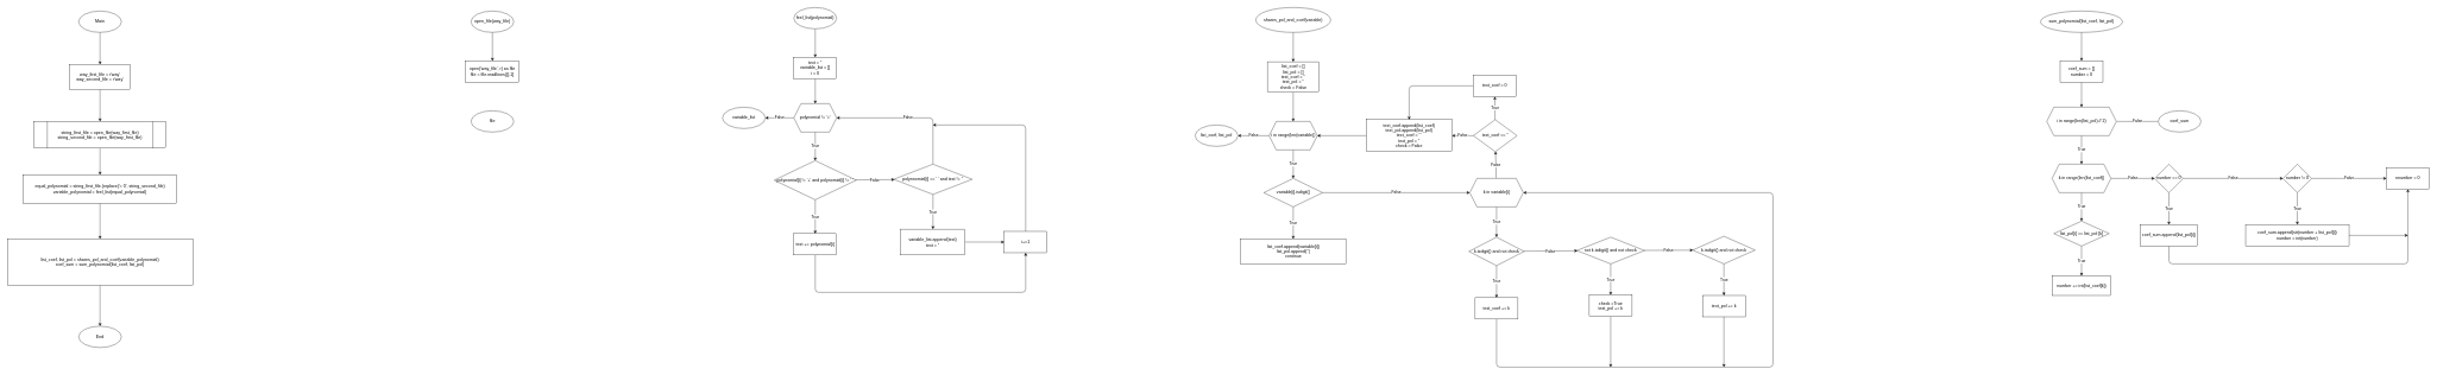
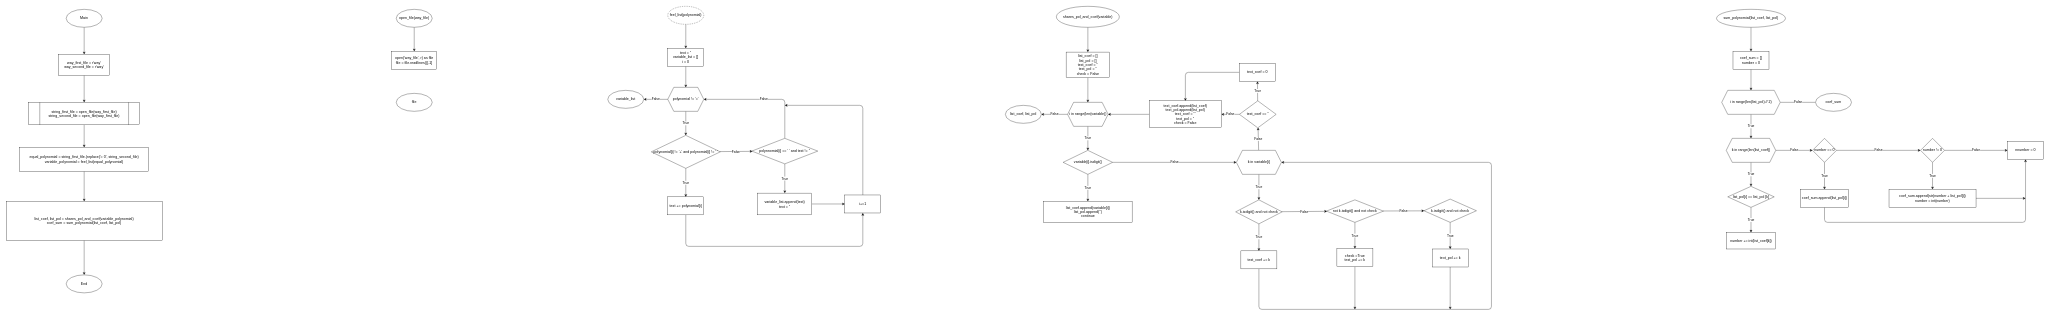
  <mxCell id="0" />
  <mxCell id="1" parent="0" />
  <mxCell id="2" value="" style="edgeStyle=none;html=1;" edge="1" parent="1" source="3" target="5"><mxGeometry relative="1" as="geometry" /></mxCell>
  <mxCell id="3" value="Main" style="ellipse;whiteSpace=wrap;html=1;" vertex="1" parent="1"><mxGeometry x="220" y="30" width="120" height="60" as="geometry" /></mxCell>
  <mxCell id="4" value="" style="edgeStyle=none;html=1;" edge="1" parent="1" source="5" target="7"><mxGeometry relative="1" as="geometry" /></mxCell>
  <mxCell id="5" value="way_first_file = r'way' way_second_file = r'way'" style="whiteSpace=wrap;html=1;" vertex="1" parent="1"><mxGeometry x="195" y="180" width="170" height="70" as="geometry" /></mxCell>
  <mxCell id="6" value="" style="edgeStyle=none;html=1;" edge="1" parent="1" source="7" target="9"><mxGeometry relative="1" as="geometry" /></mxCell>
  <mxCell id="7" value="string_first_file = open_file(way_first_file)&lt;br&gt;string_second_file = open_file(way_first_file)" style="shape=process;whiteSpace=wrap;html=1;backgroundOutline=1;" vertex="1" parent="1"><mxGeometry x="95" y="340" width="370" height="75" as="geometry" /></mxCell>
  <mxCell id="8" value="" style="edgeStyle=none;html=1;" edge="1" parent="1" source="9" target="35"><mxGeometry relative="1" as="geometry" /></mxCell>
  <mxCell id="9" value="equal_polynomial = string_first_file.(replace('= 0', string_second_file)&lt;br&gt;variable_polynomial = feel_list(equal_polynomial)" style="whiteSpace=wrap;html=1;" vertex="1" parent="1"><mxGeometry x="65" y="490" width="430" height="80" as="geometry" /></mxCell>
  <mxCell id="10" value="" style="edgeStyle=none;html=1;" edge="1" parent="1" source="11" target="12"><mxGeometry relative="1" as="geometry" /></mxCell>
  <mxCell id="11" value="open_file(way_file)" style="ellipse;whiteSpace=wrap;html=1;" vertex="1" parent="1"><mxGeometry x="1320" y="30" width="120" height="60" as="geometry" /></mxCell>
  <mxCell id="12" value="open('way_file', r) as file&lt;br&gt;file = file.readlines()[-1]" style="whiteSpace=wrap;html=1;" vertex="1" parent="1"><mxGeometry x="1305" y="170" width="150" height="60" as="geometry" /></mxCell>
  <mxCell id="13" value="file" style="ellipse;whiteSpace=wrap;html=1;" vertex="1" parent="1"><mxGeometry x="1320" y="310" width="120" height="60" as="geometry" /></mxCell>
  <mxCell id="14" value="" style="edgeStyle=none;html=1;" edge="1" parent="1" source="15" target="17"><mxGeometry relative="1" as="geometry" /></mxCell>
- <mxCell id="15" value="feel_list(polynomial)" style="ellipse;whiteSpace=wrap;html=1;" vertex="1" parent="1"><mxGeometry x="2225" y="20" width="120" height="60" as="geometry" /></mxCell>
+ <mxCell id="15" value="feel_list(polynomial)" style="ellipse;whiteSpace=wrap;html=1;dashed=1;" vertex="1" parent="1"><mxGeometry x="2225" y="20" width="120" height="60" as="geometry" /></mxCell>
  <mxCell id="16" value="" style="edgeStyle=none;html=1;" edge="1" parent="1" source="17" target="20"><mxGeometry relative="1" as="geometry" /></mxCell>
  <mxCell id="17" value="text = ''&lt;br&gt;variable_list = []&lt;br&gt;i = 0" style="whiteSpace=wrap;html=1;" vertex="1" parent="1"><mxGeometry x="2225" y="160" width="120" height="60" as="geometry" /></mxCell>
  <mxCell id="18" value="True" style="edgeStyle=none;html=1;" edge="1" parent="1" source="20" target="23"><mxGeometry relative="1" as="geometry" /></mxCell>
  <mxCell id="19" value="False" style="edgeStyle=none;html=1;" edge="1" parent="1" source="20" target="33"><mxGeometry relative="1" as="geometry" /></mxCell>
  <mxCell id="20" value="polynomial != '='" style="shape=hexagon;perimeter=hexagonPerimeter2;whiteSpace=wrap;html=1;fixedSize=1;" vertex="1" parent="1"><mxGeometry x="2225" y="290" width="120" height="80" as="geometry" /></mxCell>
  <mxCell id="21" value="True" style="edgeStyle=none;html=1;" edge="1" parent="1" source="23" target="25"><mxGeometry relative="1" as="geometry" /></mxCell>
  <mxCell id="22" value="False" style="edgeStyle=none;html=1;" edge="1" parent="1" source="23" target="28"><mxGeometry relative="1" as="geometry" /></mxCell>
  <mxCell id="23" value="polynomial[i] != '+' and polynomial[i] != ' '" style="rhombus;whiteSpace=wrap;html=1;" vertex="1" parent="1"><mxGeometry x="2170" y="450" width="230" height="110" as="geometry" /></mxCell>
  <mxCell id="24" value="" style="edgeStyle=none;html=1;" edge="1" parent="1" source="25" target="32"><mxGeometry relative="1" as="geometry"><Array as="points"><mxPoint x="2285" y="820" /><mxPoint x="2875" y="820" /></Array></mxGeometry></mxCell>
  <mxCell id="25" value="text += polynomial[i]" style="whiteSpace=wrap;html=1;" vertex="1" parent="1"><mxGeometry x="2225" y="655" width="120" height="60" as="geometry" /></mxCell>
  <mxCell id="26" value="True" style="edgeStyle=none;html=1;" edge="1" parent="1" source="28" target="30"><mxGeometry relative="1" as="geometry" /></mxCell>
  <mxCell id="27" value="False" style="edgeStyle=none;html=1;entryX=1;entryY=0.5;entryDx=0;entryDy=0;" edge="1" parent="1" source="28" target="20"><mxGeometry relative="1" as="geometry"><Array as="points"><mxPoint x="2615" y="330" /></Array></mxGeometry></mxCell>
  <mxCell id="28" value="polynnomial[i] == ' ' and text != ''" style="rhombus;whiteSpace=wrap;html=1;" vertex="1" parent="1"><mxGeometry x="2505" y="460" width="220" height="85" as="geometry" /></mxCell>
  <mxCell id="29" value="" style="edgeStyle=none;html=1;" edge="1" parent="1" source="30" target="32"><mxGeometry relative="1" as="geometry" /></mxCell>
  <mxCell id="30" value="variable_list.append(text)&lt;br&gt;text = ''" style="whiteSpace=wrap;html=1;" vertex="1" parent="1"><mxGeometry x="2525" y="642.5" width="180" height="72.5" as="geometry" /></mxCell>
  <mxCell id="31" style="edgeStyle=none;html=1;" edge="1" parent="1" source="32"><mxGeometry relative="1" as="geometry"><mxPoint x="2615" y="350" as="targetPoint" /><Array as="points"><mxPoint x="2875" y="350" /></Array></mxGeometry></mxCell>
  <mxCell id="32" value="i+=1" style="whiteSpace=wrap;html=1;" vertex="1" parent="1"><mxGeometry x="2815" y="648.75" width="120" height="60" as="geometry" /></mxCell>
  <mxCell id="33" value="variable_list" style="ellipse;whiteSpace=wrap;html=1;" vertex="1" parent="1"><mxGeometry x="2025" y="300" width="120" height="60" as="geometry" /></mxCell>
  <mxCell id="34" value="" style="edgeStyle=none;html=1;" edge="1" parent="1" source="35" target="97"><mxGeometry relative="1" as="geometry" /></mxCell>
  <mxCell id="35" value="list_coef, list_pol = shares_pol_and_coef(variable_polynomial)&lt;br&gt;coef_sum = sum_polynomial(list_coef, list_pol)" style="whiteSpace=wrap;html=1;" vertex="1" parent="1"><mxGeometry x="20" y="670" width="520" height="130" as="geometry" /></mxCell>
  <mxCell id="36" value="" style="edgeStyle=none;html=1;" edge="1" parent="1" source="37" target="39"><mxGeometry relative="1" as="geometry" /></mxCell>
  <mxCell id="37" value="&lt;span&gt;shares_pol_and_coef(variable)&lt;/span&gt;" style="ellipse;whiteSpace=wrap;html=1;" vertex="1" parent="1"><mxGeometry x="3520" y="20" width="210" height="70" as="geometry" /></mxCell>
  <mxCell id="38" value="" style="edgeStyle=none;html=1;" edge="1" parent="1" source="39" target="42"><mxGeometry relative="1" as="geometry" /></mxCell>
  <mxCell id="39" value="list_coef = []&lt;br&gt;list_pol = []&lt;br&gt;text_coef = ''&lt;br&gt;text_pol = ''&lt;br&gt;check = False" style="whiteSpace=wrap;html=1;" vertex="1" parent="1"><mxGeometry x="3552.5" y="172.5" width="145" height="85" as="geometry" /></mxCell>
  <mxCell id="40" value="True" style="edgeStyle=none;html=1;" edge="1" parent="1" source="42" target="45"><mxGeometry relative="1" as="geometry" /></mxCell>
  <mxCell id="41" value="False" style="edgeStyle=none;html=1;" edge="1" parent="1" source="42" target="71"><mxGeometry relative="1" as="geometry" /></mxCell>
  <mxCell id="42" value="i in range(len(variable))" style="shape=hexagon;perimeter=hexagonPerimeter2;whiteSpace=wrap;html=1;fixedSize=1;" vertex="1" parent="1"><mxGeometry x="3557.5" y="340" width="135" height="80" as="geometry" /></mxCell>
  <mxCell id="43" value="True" style="edgeStyle=none;html=1;" edge="1" parent="1" source="45" target="46"><mxGeometry relative="1" as="geometry" /></mxCell>
  <mxCell id="44" value="False" style="edgeStyle=none;html=1;" edge="1" parent="1" source="45" target="49"><mxGeometry relative="1" as="geometry" /></mxCell>
  <mxCell id="45" value="variable[i].isdigit()" style="rhombus;whiteSpace=wrap;html=1;" vertex="1" parent="1"><mxGeometry x="3542.5" y="500" width="165" height="80" as="geometry" /></mxCell>
  <mxCell id="46" value="list_coef.append(variable[i])&lt;br&gt;list_pol.append('')&lt;br&gt;continue" style="whiteSpace=wrap;html=1;" vertex="1" parent="1"><mxGeometry x="3477.5" y="670" width="295" height="70" as="geometry" /></mxCell>
  <mxCell id="47" value="True" style="edgeStyle=none;html=1;" edge="1" parent="1" source="49" target="52"><mxGeometry relative="1" as="geometry" /></mxCell>
  <mxCell id="48" value="False" style="edgeStyle=none;html=1;" edge="1" parent="1" source="49" target="66"><mxGeometry relative="1" as="geometry" /></mxCell>
  <mxCell id="49" value="k in variable[i]" style="shape=hexagon;perimeter=hexagonPerimeter2;whiteSpace=wrap;html=1;fixedSize=1;" vertex="1" parent="1"><mxGeometry x="4120" y="500" width="150" height="80" as="geometry" /></mxCell>
  <mxCell id="50" value="True" style="edgeStyle=none;html=1;" edge="1" parent="1" source="52" target="54"><mxGeometry relative="1" as="geometry" /></mxCell>
  <mxCell id="51" value="False" style="edgeStyle=none;html=1;" edge="1" parent="1" source="52" target="57"><mxGeometry relative="1" as="geometry" /></mxCell>
  <mxCell id="52" value="k.isdigit() and not check" style="rhombus;whiteSpace=wrap;html=1;" vertex="1" parent="1"><mxGeometry x="4117.5" y="665" width="155" height="80" as="geometry" /></mxCell>
  <mxCell id="53" style="edgeStyle=none;html=1;entryX=1;entryY=0.5;entryDx=0;entryDy=0;" edge="1" parent="1" source="54" target="49"><mxGeometry relative="1" as="geometry"><Array as="points"><mxPoint x="4195" y="1030" /><mxPoint x="4970" y="1030" /><mxPoint x="4970" y="540" /></Array></mxGeometry></mxCell>
  <mxCell id="54" value="text_coef += k" style="whiteSpace=wrap;html=1;" vertex="1" parent="1"><mxGeometry x="4135" y="835" width="120" height="60" as="geometry" /></mxCell>
  <mxCell id="55" value="True" style="edgeStyle=none;html=1;" edge="1" parent="1" source="57" target="59"><mxGeometry relative="1" as="geometry" /></mxCell>
  <mxCell id="56" value="False" style="edgeStyle=none;html=1;" edge="1" parent="1" source="57" target="61"><mxGeometry relative="1" as="geometry" /></mxCell>
  <mxCell id="57" value="not k.isdigit() and not check" style="rhombus;whiteSpace=wrap;html=1;" vertex="1" parent="1"><mxGeometry x="4420" y="665" width="190" height="75" as="geometry" /></mxCell>
  <mxCell id="58" style="edgeStyle=none;html=1;" edge="1" parent="1" source="59"><mxGeometry relative="1" as="geometry"><mxPoint x="4515" y="1030" as="targetPoint" /></mxGeometry></mxCell>
  <mxCell id="59" value="check =True&lt;br&gt;text_pol += k" style="whiteSpace=wrap;html=1;" vertex="1" parent="1"><mxGeometry x="4455" y="827.5" width="120" height="60" as="geometry" /></mxCell>
  <mxCell id="60" value="True" style="edgeStyle=none;html=1;" edge="1" parent="1" source="61" target="63"><mxGeometry relative="1" as="geometry" /></mxCell>
  <mxCell id="61" value="k.isdigit() and not check" style="rhombus;whiteSpace=wrap;html=1;" vertex="1" parent="1"><mxGeometry x="4745" y="662.5" width="175" height="77.5" as="geometry" /></mxCell>
  <mxCell id="62" style="edgeStyle=none;html=1;" edge="1" parent="1" source="63"><mxGeometry relative="1" as="geometry"><mxPoint x="4832.5" y="1030" as="targetPoint" /></mxGeometry></mxCell>
  <mxCell id="63" value="text_pol += k" style="whiteSpace=wrap;html=1;" vertex="1" parent="1"><mxGeometry x="4772.5" y="828.75" width="120" height="60" as="geometry" /></mxCell>
  <mxCell id="64" value="True" style="edgeStyle=none;html=1;" edge="1" parent="1" source="66" target="68"><mxGeometry relative="1" as="geometry" /></mxCell>
  <mxCell id="65" value="False" style="edgeStyle=none;html=1;" edge="1" parent="1" source="66" target="70"><mxGeometry relative="1" as="geometry" /></mxCell>
  <mxCell id="66" value="text_coef == &quot;" style="rhombus;whiteSpace=wrap;html=1;" vertex="1" parent="1"><mxGeometry x="4130" y="335" width="122.5" height="90" as="geometry" /></mxCell>
  <mxCell id="67" style="edgeStyle=none;html=1;entryX=0.5;entryY=0;entryDx=0;entryDy=0;" edge="1" parent="1" source="68" target="70"><mxGeometry relative="1" as="geometry"><Array as="points"><mxPoint x="3950" y="240" /></Array></mxGeometry></mxCell>
  <mxCell id="68" value="text_coef = 0" style="whiteSpace=wrap;html=1;" vertex="1" parent="1"><mxGeometry x="4130" y="210" width="120" height="60" as="geometry" /></mxCell>
  <mxCell id="69" style="edgeStyle=none;html=1;" edge="1" parent="1" source="70" target="42"><mxGeometry relative="1" as="geometry" /></mxCell>
  <mxCell id="70" value="text_coef.append(list_coef)&lt;br&gt;text_pol.append(list_pol)&lt;br&gt;text_coef = '''&lt;br&gt;text_pol = ''&lt;br&gt;check = False" style="whiteSpace=wrap;html=1;" vertex="1" parent="1"><mxGeometry x="3830" y="335" width="240" height="90" as="geometry" /></mxCell>
  <mxCell id="71" value="list_coef, list_pol" style="ellipse;whiteSpace=wrap;html=1;" vertex="1" parent="1"><mxGeometry x="3350" y="350" width="120" height="60" as="geometry" /></mxCell>
  <mxCell id="72" value="" style="edgeStyle=none;html=1;" edge="1" parent="1" source="73" target="75"><mxGeometry relative="1" as="geometry" /></mxCell>
  <mxCell id="73" value="sum_polynomial(list_coef, list_pol)" style="ellipse;whiteSpace=wrap;html=1;" vertex="1" parent="1"><mxGeometry x="5720" y="30" width="230" height="60" as="geometry" /></mxCell>
  <mxCell id="74" value="" style="edgeStyle=none;html=1;" edge="1" parent="1" source="75" target="78"><mxGeometry relative="1" as="geometry" /></mxCell>
  <mxCell id="75" value="coef_sum = []&lt;br&gt;number = 0" style="whiteSpace=wrap;html=1;" vertex="1" parent="1"><mxGeometry x="5775" y="170" width="120" height="60" as="geometry" /></mxCell>
  <mxCell id="76" value="True" style="edgeStyle=none;html=1;" edge="1" parent="1" source="78" target="81"><mxGeometry relative="1" as="geometry" /></mxCell>
  <mxCell id="77" value="False" style="edgeStyle=none;html=1;endArrow=none;" edge="1" parent="1" source="78" target="96"><mxGeometry relative="1" as="geometry" /></mxCell>
  <mxCell id="78" value="i in range(len(list_pol) // 2)" style="shape=hexagon;perimeter=hexagonPerimeter2;whiteSpace=wrap;html=1;fixedSize=1;" vertex="1" parent="1"><mxGeometry x="5737.5" y="300" width="195" height="80" as="geometry" /></mxCell>
  <mxCell id="79" value="True" style="edgeStyle=none;html=1;" edge="1" parent="1" source="81" target="83"><mxGeometry relative="1" as="geometry" /></mxCell>
  <mxCell id="80" value="False" style="edgeStyle=none;html=1;" edge="1" parent="1" source="81" target="87"><mxGeometry relative="1" as="geometry" /></mxCell>
  <mxCell id="81" value="k in range(len(list_coef))" style="shape=hexagon;perimeter=hexagonPerimeter2;whiteSpace=wrap;html=1;fixedSize=1;" vertex="1" parent="1"><mxGeometry x="5752.5" y="460" width="165" height="80" as="geometry" /></mxCell>
  <mxCell id="82" value="True" style="edgeStyle=none;html=1;" edge="1" parent="1" source="83" target="84"><mxGeometry relative="1" as="geometry" /></mxCell>
  <mxCell id="83" value="list_pol[i] == list_pol [k]" style="rhombus;whiteSpace=wrap;html=1;" vertex="1" parent="1"><mxGeometry x="5757.5" y="620" width="155" height="70" as="geometry" /></mxCell>
  <mxCell id="84" value="number += int(list_coef[k])" style="whiteSpace=wrap;html=1;" vertex="1" parent="1"><mxGeometry x="5752.5" y="773.75" width="165" height="55" as="geometry" /></mxCell>
  <mxCell id="85" value="True" style="edgeStyle=none;html=1;" edge="1" parent="1" source="87" target="89"><mxGeometry relative="1" as="geometry" /></mxCell>
  <mxCell id="86" value="False" style="edgeStyle=none;html=1;" edge="1" parent="1" source="87" target="92"><mxGeometry relative="1" as="geometry" /></mxCell>
  <mxCell id="87" value="number == 0" style="rhombus;whiteSpace=wrap;html=1;" vertex="1" parent="1"><mxGeometry x="6040" y="460" width="80" height="80" as="geometry" /></mxCell>
  <mxCell id="88" style="edgeStyle=none;html=1;entryX=0.5;entryY=1;entryDx=0;entryDy=0;" edge="1" parent="1" source="89" target="95"><mxGeometry relative="1" as="geometry"><Array as="points"><mxPoint x="6080" y="740" /><mxPoint x="6750" y="740" /></Array></mxGeometry></mxCell>
  <mxCell id="89" value="coef_sum.append(list_pol[i])" style="whiteSpace=wrap;html=1;" vertex="1" parent="1"><mxGeometry x="6000" y="630" width="160" height="60" as="geometry" /></mxCell>
  <mxCell id="90" value="True" style="edgeStyle=none;html=1;" edge="1" parent="1" source="92" target="94"><mxGeometry relative="1" as="geometry" /></mxCell>
  <mxCell id="91" value="False" style="edgeStyle=none;html=1;" edge="1" parent="1" source="92" target="95"><mxGeometry relative="1" as="geometry" /></mxCell>
  <mxCell id="92" value="number != 0" style="rhombus;whiteSpace=wrap;html=1;" vertex="1" parent="1"><mxGeometry x="6400" y="460" width="80" height="80" as="geometry" /></mxCell>
  <mxCell id="93" style="edgeStyle=none;html=1;" edge="1" parent="1" source="94"><mxGeometry relative="1" as="geometry"><mxPoint x="6750" y="660" as="targetPoint" /></mxGeometry></mxCell>
  <mxCell id="94" value="coef_sum.append(str(number + list_pol[i])&lt;br&gt;number = int(number)" style="whiteSpace=wrap;html=1;" vertex="1" parent="1"><mxGeometry x="6295" y="630" width="290" height="60" as="geometry" /></mxCell>
  <mxCell id="95" value="nnumber = 0" style="whiteSpace=wrap;html=1;" vertex="1" parent="1"><mxGeometry x="6690" y="470" width="120" height="60" as="geometry" /></mxCell>
  <mxCell id="96" value="coef_sum" style="ellipse;whiteSpace=wrap;html=1;" vertex="1" parent="1"><mxGeometry x="6050" y="310" width="120" height="60" as="geometry" /></mxCell>
  <mxCell id="97" value="End" style="ellipse;whiteSpace=wrap;html=1;" vertex="1" parent="1"><mxGeometry x="220" y="915" width="120" height="60" as="geometry" /></mxCell>
